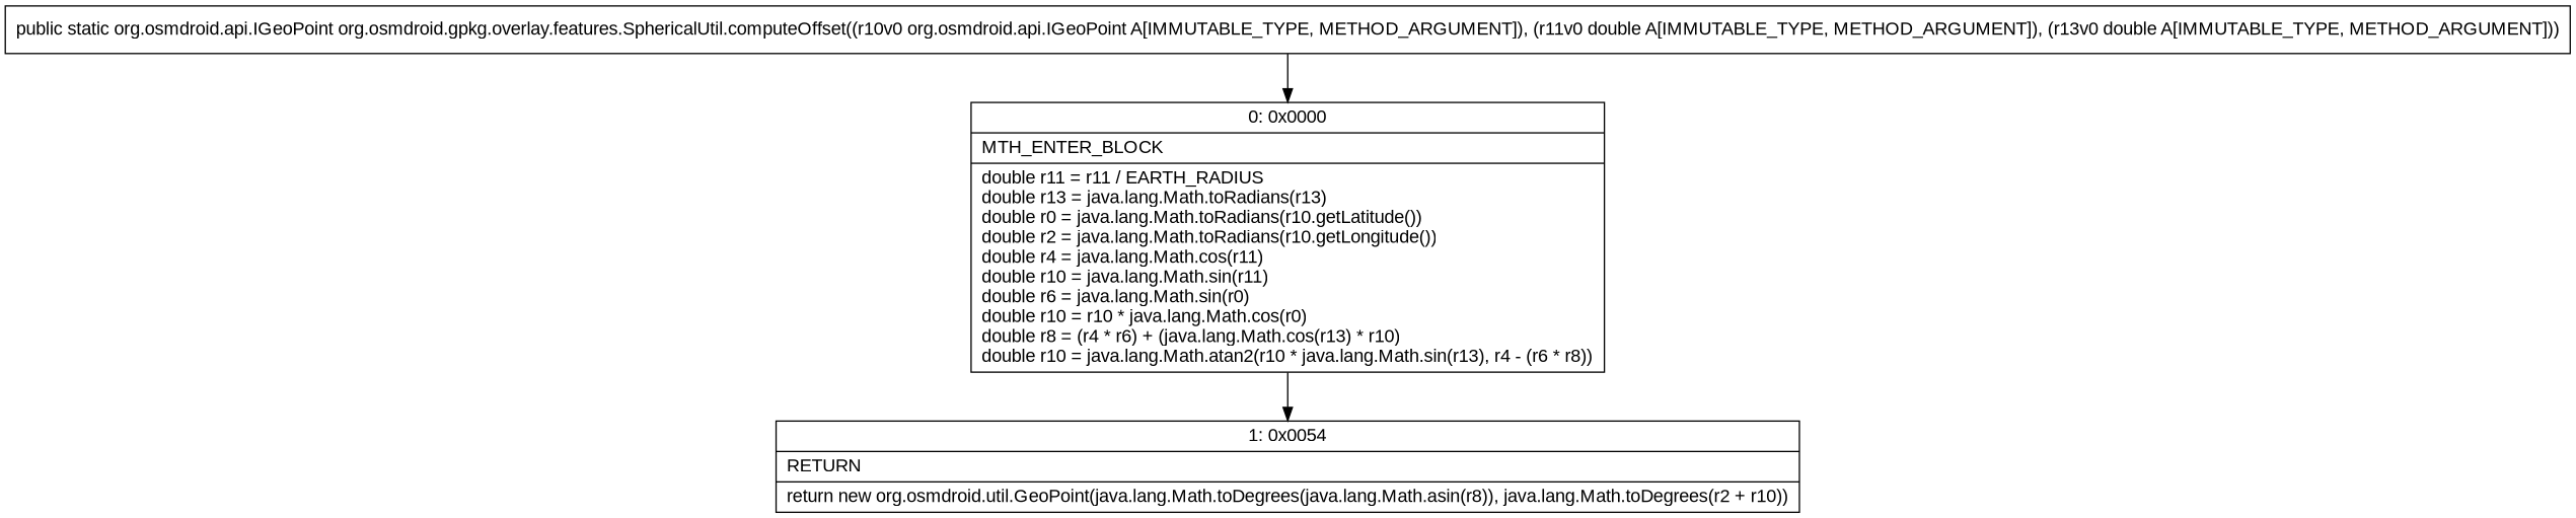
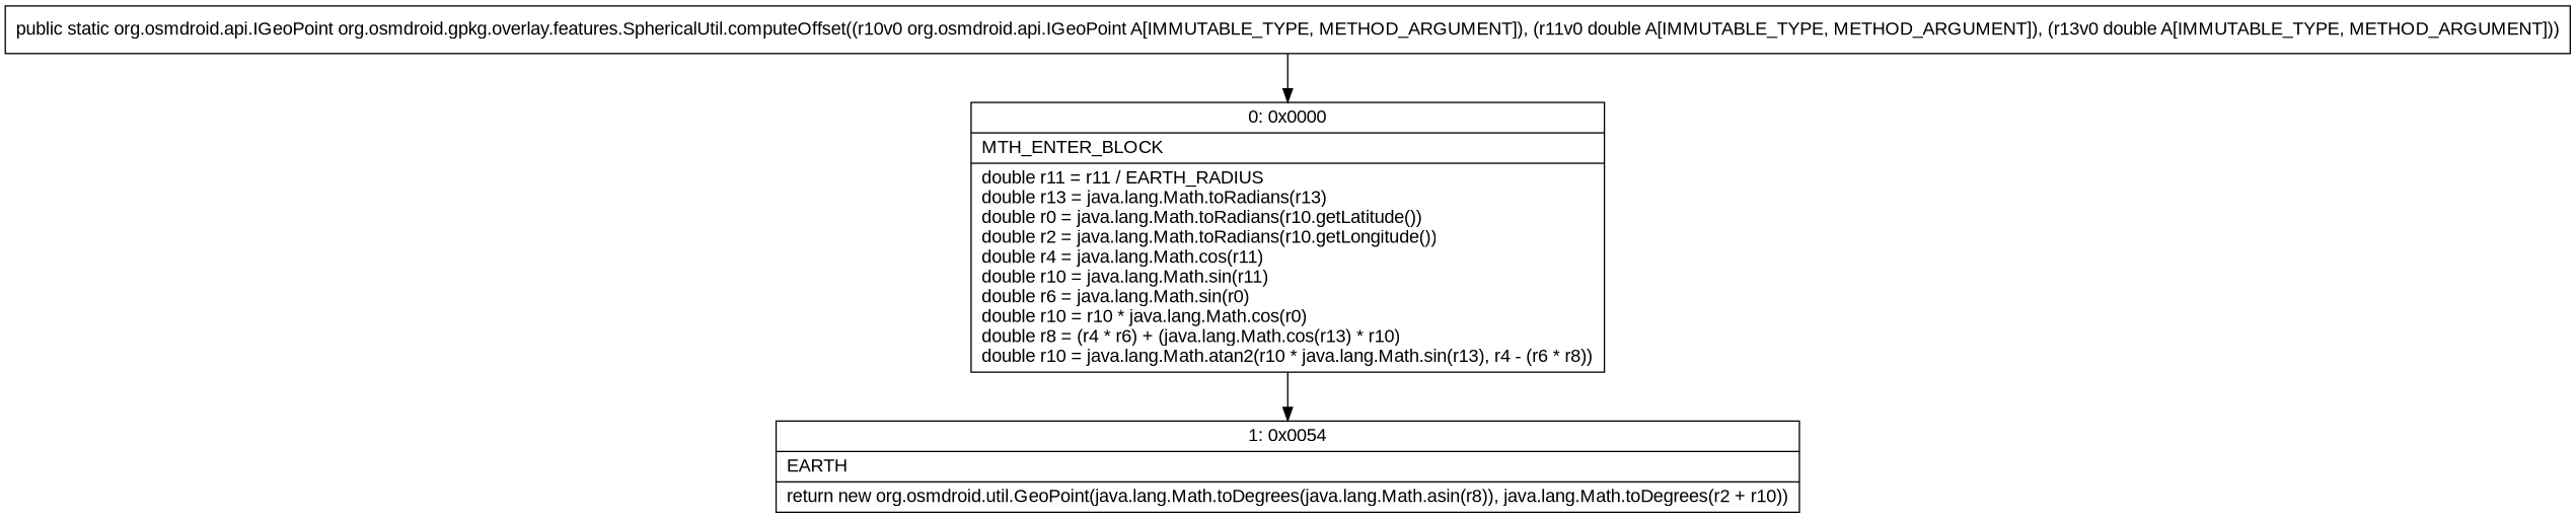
  digraph {
    fontname="Liberation Sans"
    node [shape=record fontname="Liberation Sans"]
    edge [fontname="Liberation Sans"]
    n1 [label="{0\:\ 0x0000|MTH_ENTER_BLOCK\l|double r11 = r11 \/ EARTH_RADIUS\ldouble r13 = java.lang.Math.toRadians(r13)\ldouble r0 = java.lang.Math.toRadians(r10.getLatitude())\ldouble r2 = java.lang.Math.toRadians(r10.getLongitude())\ldouble r4 = java.lang.Math.cos(r11)\ldouble r10 = java.lang.Math.sin(r11)\ldouble r6 = java.lang.Math.sin(r0)\ldouble r10 = r10 * java.lang.Math.cos(r0)\ldouble r8 = (r4 * r6) + (java.lang.Math.cos(r13) * r10)\ldouble r10 = java.lang.Math.atan2(r10 * java.lang.Math.sin(r13), r4 \- (r6 * r8))\l}"]
-   n2 [label="{1\:\ 0x0054|RETURN\l|return new org.osmdroid.util.GeoPoint(java.lang.Math.toDegrees(java.lang.Math.asin(r8)), java.lang.Math.toDegrees(r2 + r10))\l}"]
+   n2 [label="{1\:\ 0x0054|EARTH\l|return new org.osmdroid.util.GeoPoint(java.lang.Math.toDegrees(java.lang.Math.asin(r8)), java.lang.Math.toDegrees(r2 + r10))\l}"]
    n3 [label="{public static org.osmdroid.api.IGeoPoint org.osmdroid.gpkg.overlay.features.SphericalUtil.computeOffset((r10v0 org.osmdroid.api.IGeoPoint A[IMMUTABLE_TYPE, METHOD_ARGUMENT]), (r11v0 double A[IMMUTABLE_TYPE, METHOD_ARGUMENT]), (r13v0 double A[IMMUTABLE_TYPE, METHOD_ARGUMENT])) }"]
    n1 -> n2
    n3 -> n1
  }
